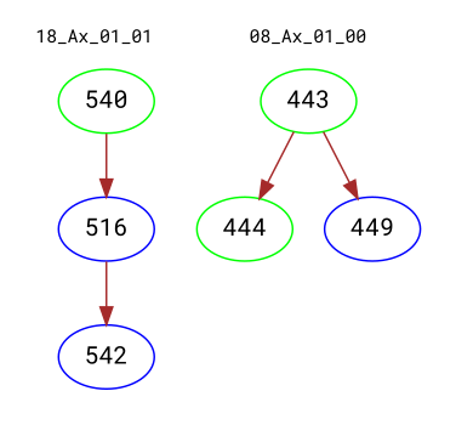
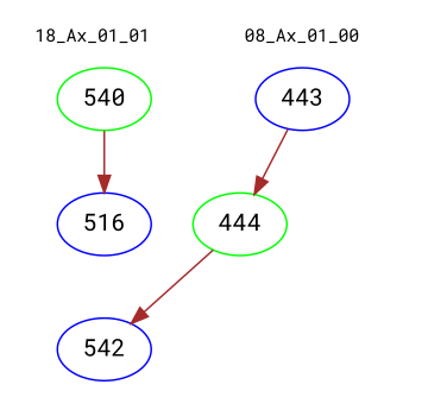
  digraph {
    fontname="Roboto Mono"
    node [color=blue fontname="Roboto Mono"]
    edge [color=brown fontname="Roboto Mono"]
    n1 [color=green label=540]
    n2 [label=516]
    n3 [label=542]
    n4 [color=green label=444]
-   n5 [color=green label=443]
-   n6 [label=449]
+   n5 [label=443]
    subgraph cluster_1 {
      color=white
      fontsize=10
      label="18_Ax_01_01"
      n1
      n2
      n3
    }
    subgraph cluster_2 {
      color=white
      fontsize=10
      label="08_Ax_01_00"
      n4
      n5
-     n6
    }
    n1 -> n2
-   n2 -> n3
+   n4 -> n3
    n5 -> n4
-   n5 -> n6
  }
